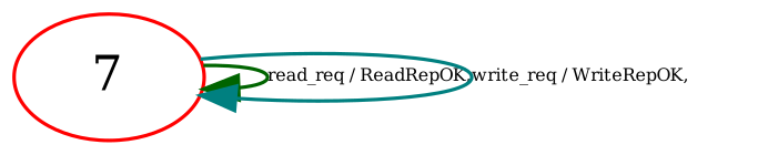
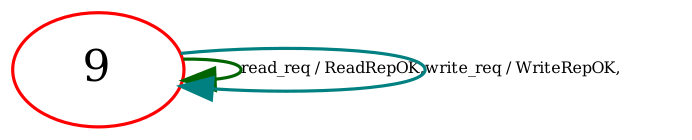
  digraph {
    edge [fontsize=5]
-   7 [fillcolor=white shape=ellipse style=filled color=red]
+   7 [fillcolor=white shape=ellipse style=filled color=red label=9]
    7 -> 7 [label="read_req / ReadRepOK," color=darkgreen]
    7 -> 7 [label="write_req / WriteRepOK," color=teal]
  }
